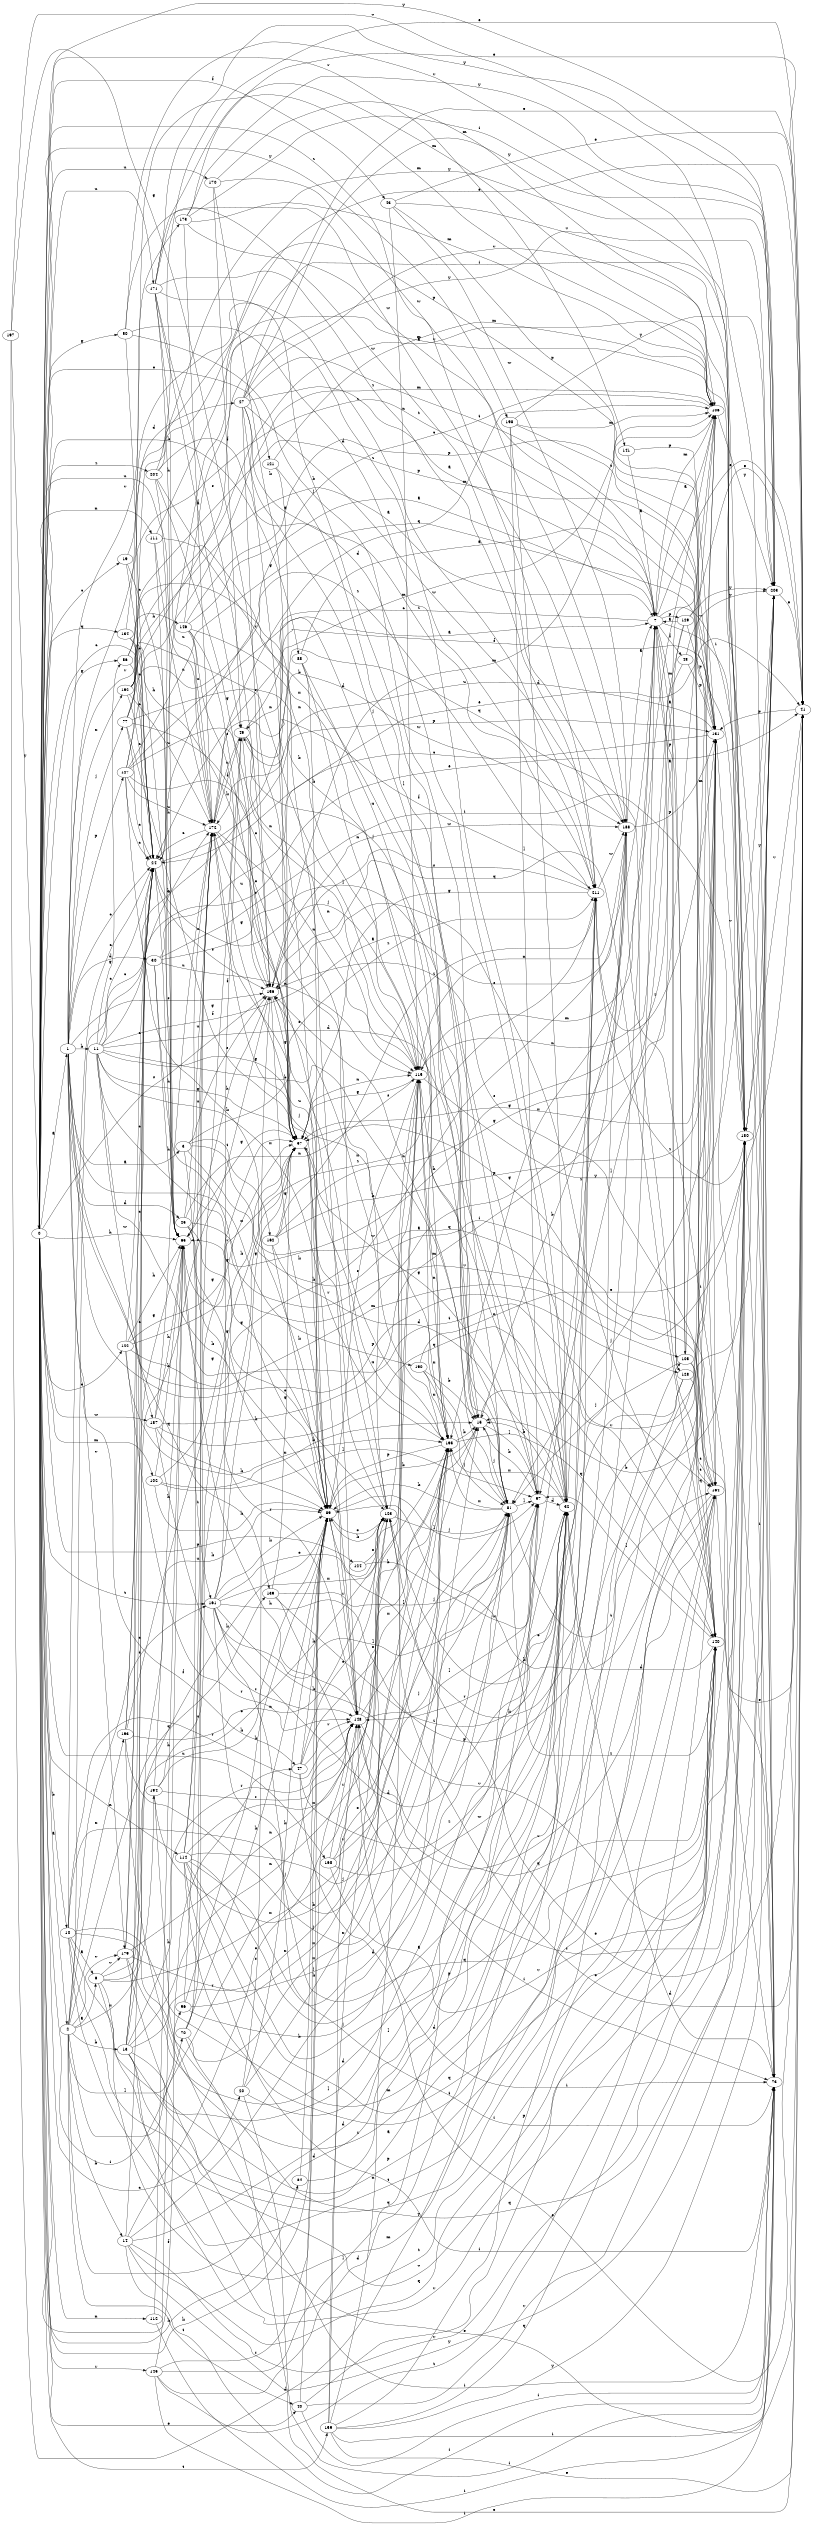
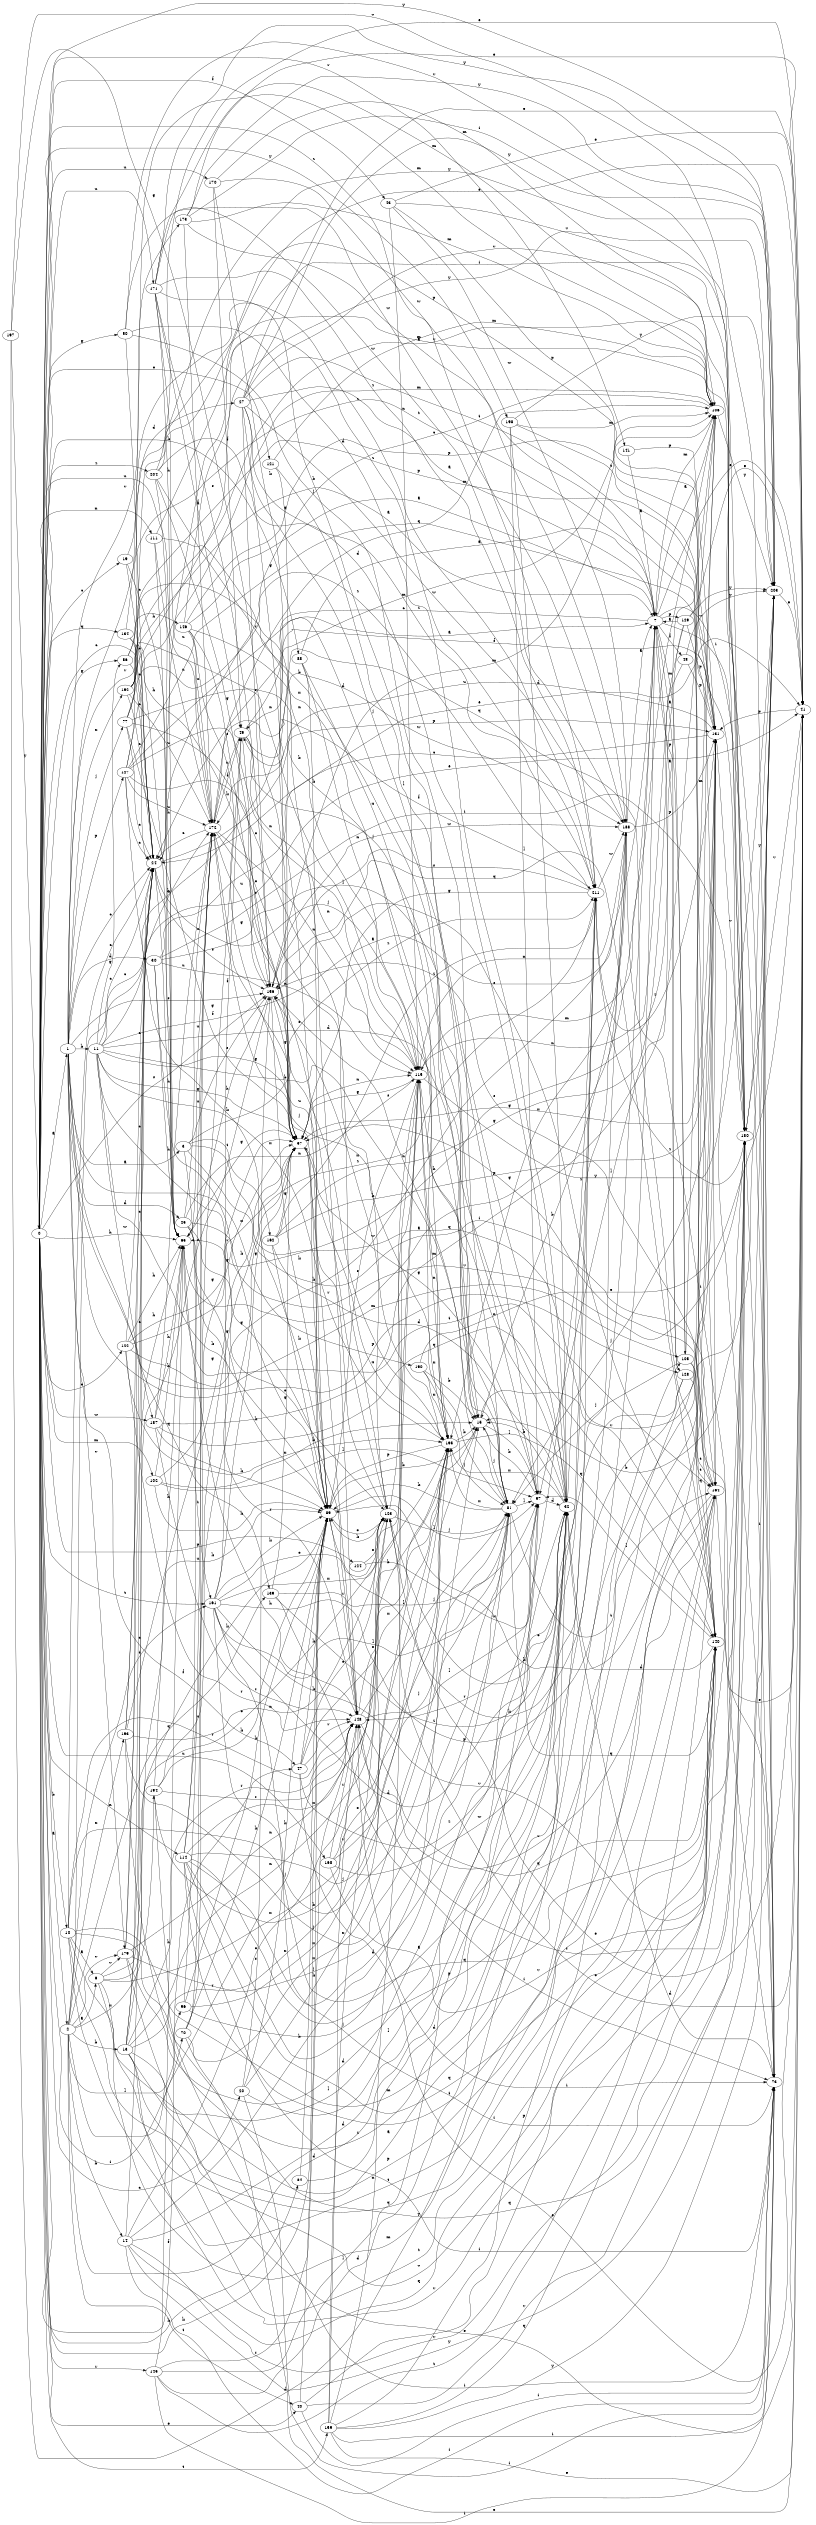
  strict digraph {
    rankdir=LR
    0
    1
    2
    10
    19
    20
    24
    40
    43
    47
    50
    56
    65
    70
    84
    88
    89
    102
    111
-   112
    114
    121
    122
    124
    134
    141
    145
    156
    159
    161
    168
    170
    171
    172
    187
    198
    203
    204
    211
    3
    11
    25
    27
    30
    77
    105
    127
    128
    139
    146
    173
    179
    190
    192
    6
    13
    14
    32
    96
    148
    193
    194
    140
    106
    81
    131
    164
    73
    195
    97
    41
    180
    115
    188
    123
    15
    7
    57
    49
    197
    162
    48
    129
    0 -> 1 [label=a]
    0 -> 2 [label=a]
    0 -> 10 [label=b]
    0 -> 19 [label=c]
    0 -> 20 [label=c]
    0 -> 24 [label=c]
    0 -> 40 [label=e]
    0 -> 43 [label=f]
    0 -> 47 [label=f]
    0 -> 50 [label=g]
    0 -> 56 [label=g]
    0 -> 65 [label=h]
    0 -> 70 [label=i]
    0 -> 84 [label=k]
    0 -> 88 [label=k]
    0 -> 89 [label=k]
    0 -> 102 [label=m]
    0 -> 111 [label=n]
-   0 -> 112 [label=n]
    0 -> 114 [label=n]
    0 -> 121 [label=o]
    0 -> 122 [label=o]
    0 -> 124 [label=p]
    0 -> 134 [label=q]
    0 -> 141 [label=r]
    0 -> 145 [label=r]
    0 -> 156 [label=s]
    0 -> 159 [label=t]
    0 -> 161 [label=t]
    0 -> 168 [label=u]
    0 -> 170 [label=u]
    0 -> 171 [label=u]
    0 -> 172 [label=u]
    0 -> 187 [label=w]
    0 -> 198 [label=y]
    0 -> 203 [label=y]
    0 -> 204 [label=z]
    0 -> 211 [label=z]
    1 -> 24 [label=c]
    1 -> 47 [label=f]
    1 -> 156 [label=s]
    1 -> 3 [label=a]
    1 -> 11 [label=b]
    1 -> 25 [label=d]
    1 -> 27 [label=d]
    1 -> 30 [label=d]
    1 -> 77 [label=j]
    1 -> 105 [label=m]
    1 -> 127 [label=p]
    1 -> 128 [label=p]
    1 -> 139 [label=q]
    1 -> 146 [label=r]
    1 -> 173 [label=v]
    1 -> 179 [label=v]
    1 -> 190 [label=x]
    1 -> 192 [label=x]
    2 -> 24 [label=c]
    2 -> 40 [label=t]
    2 -> 161 [label=t]
    2 -> 139 [label=q]
    2 -> 179 [label=v]
    2 -> 6 [label=a]
    2 -> 13 [label=b]
    2 -> 14 [label=b]
    2 -> 32 [label=d]
    2 -> 96 [label=l]
    2 -> 148 [label=r]
    2 -> 193 [label=x]
    2 -> 194 [label=x]
    10 -> 24 [label=c]
    10 -> 203 [label=y]
    10 -> 6 [label=a]
    10 -> 148 [label=r]
    10 -> 140 [label=q]
    10 -> 106 [label=m]
    10 -> 81 [label=j]
    10 -> 131 [label=p]
    10 -> 164 [label=t]
    19 -> 24 [label=c]
    19 -> 65 [label=h]
    19 -> 106 [label=m]
    20 -> 89 [label=k]
    20 -> 156 [label=s]
    20 -> 73 [label=i]
    20 -> 195 [label=x]
    20 -> 97 [label=l]
    24 -> 65 [label=h]
    24 -> 156 [label=s]
    24 -> 81 [label=j]
    24 -> 131 [label=p]
    24 -> 41 [label=e]
    40 -> 89 [label=k]
    40 -> 140 [label=q]
    40 -> 73 [label=i]
    40 -> 180 [label=v]
    43 -> 131 [label=p]
    43 -> 41 [label=e]
    43 -> 180 [label=v]
    43 -> 115 [label=n]
    43 -> 188 [label=w]
    47 -> 89 [label=k]
    47 -> 211 [label=z]
    47 -> 148 [label=r]
    47 -> 41 [label=e]
    47 -> 123 [label=o]
    47 -> 15 [label=b]
    50 -> 24 [label=c]
    50 -> 32 [label=d]
    50 -> 81 [label=j]
    50 -> 180 [label=v]
    50 -> 188 [label=w]
    56 -> 24 [label=c]
    56 -> 106 [label=m]
    56 -> 164 [label=t]
    65 -> 172 [label=u]
    65 -> 164 [label=t]
    65 -> 7 [label=a]
    65 -> 57 [label=g]
    70 -> 89 [label=k]
    70 -> 172 [label=u]
    70 -> 195 [label=x]
    70 -> 41 [label=e]
    70 -> 57 [label=g]
    84 -> 89 [label=k]
    84 -> 32 [label=d]
    88 -> 89 [label=k]
    88 -> 195 [label=x]
    88 -> 115 [label=n]
    88 -> 7 [label=a]
    89 -> 148 [label=r]
    89 -> 97 [label=l]
    89 -> 123 [label=o]
    89 -> 15 [label=b]
    102 -> 65 [label=h]
    102 -> 89 [label=k]
    102 -> 97 [label=l]
    102 -> 15 [label=b]
    102 -> 57 [label=g]
    111 -> 65 [label=h]
    111 -> 172 [label=u]
    111 -> 211 [label=z]
    111 -> 195 [label=x]
-   112 -> 65 [label=h]
-   112 -> 73 [label=i]
    114 -> 172 [label=u]
    114 -> 32 [label=d]
    114 -> 140 [label=q]
    114 -> 81 [label=j]
    114 -> 131 [label=p]
    114 -> 164 [label=t]
    114 -> 73 [label=i]
    114 -> 195 [label=x]
    114 -> 7 [label=a]
    114 -> 49 [label=f]
    121 -> 106 [label=m]
    121 -> 97 [label=l]
    121 -> 57 [label=g]
    122 -> 24 [label=c]
    122 -> 65 [label=h]
    122 -> 211 [label=z]
    122 -> 148 [label=r]
    122 -> 195 [label=x]
    122 -> 188 [label=w]
    122 -> 57 [label=g]
    124 -> 188 [label=w]
    124 -> 123 [label=o]
    134 -> 24 [label=c]
    134 -> 65 [label=h]
    134 -> 211 [label=z]
    141 -> 131 [label=p]
    141 -> 7 [label=a]
    145 -> 65 [label=h]
    145 -> 32 [label=d]
    145 -> 148 [label=r]
    145 -> 164 [label=t]
    145 -> 73 [label=i]
    145 -> 97 [label=l]
    156 -> 65 [label=h]
    156 -> 89 [label=k]
    156 -> 172 [label=u]
    156 -> 140 [label=q]
    156 -> 106 [label=m]
    156 -> 195 [label=x]
    156 -> 188 [label=w]
    156 -> 57 [label=g]
    159 -> 203 [label=y]
    159 -> 148 [label=r]
    159 -> 140 [label=q]
    159 -> 131 [label=p]
    159 -> 73 [label=i]
    159 -> 41 [label=e]
    159 -> 115 [label=n]
    159 -> 123 [label=o]
    161 -> 89 [label=k]
    161 -> 32 [label=d]
    161 -> 140 [label=q]
    161 -> 131 [label=p]
    161 -> 73 [label=i]
    161 -> 195 [label=x]
    161 -> 97 [label=l]
    161 -> 180 [label=v]
    161 -> 123 [label=o]
    161 -> 57 [label=g]
    161 -> 49 [label=f]
    168 -> 148 [label=r]
    168 -> 81 [label=j]
    168 -> 195 [label=x]
    168 -> 180 [label=v]
    168 -> 188 [label=w]
    170 -> 89 [label=k]
    170 -> 106 [label=m]
    170 -> 188 [label=w]
    170 -> 49 [label=f]
    171 -> 65 [label=h]
    171 -> 156 [label=s]
    171 -> 172 [label=u]
    171 -> 203 [label=y]
    171 -> 211 [label=z]
    171 -> 106 [label=m]
    171 -> 188 [label=w]
    171 -> 15 [label=b]
    171 -> 49 [label=f]
    172 -> 24 [label=c]
    172 -> 106 [label=m]
    172 -> 115 [label=n]
    172 -> 188 [label=w]
    172 -> 123 [label=o]
    172 -> 57 [label=g]
    172 -> 49 [label=f]
    187 -> 65 [label=h]
    187 -> 89 [label=k]
    187 -> 172 [label=u]
    187 -> 148 [label=r]
    187 -> 140 [label=q]
    187 -> 106 [label=m]
    198 -> 203 [label=y]
    198 -> 32 [label=d]
    198 -> 106 [label=m]
    198 -> 164 [label=t]
    198 -> 97 [label=l]
    203 -> 148 [label=r]
    203 -> 41 [label=e]
    203 -> 15 [label=b]
    204 -> 65 [label=h]
    204 -> 32 [label=d]
    204 -> 148 [label=r]
    204 -> 131 [label=p]
    204 -> 41 [label=e]
    204 -> 57 [label=g]
    211 -> 156 [label=s]
    211 -> 188 [label=w]
    211 -> 57 [label=g]
    211 -> 49 [label=f]
    3 -> 156 [label=s]
    3 -> 161 [label=t]
    3 -> 211 [label=z]
    3 -> 140 [label=q]
    3 -> 73 [label=i]
    3 -> 162 [label=t]
    11 -> 24 [label=c]
    11 -> 56 [label=g]
    11 -> 89 [label=k]
    11 -> 187 [label=w]
    11 -> 32 [label=d]
    11 -> 148 [label=r]
    11 -> 106 [label=m]
    11 -> 81 [label=j]
    11 -> 195 [label=x]
    11 -> 41 [label=e]
    11 -> 15 [label=b]
    11 -> 7 [label=a]
    11 -> 57 [label=g]
    25 -> 89 [label=k]
    25 -> 172 [label=u]
    25 -> 148 [label=r]
    25 -> 180 [label=v]
    25 -> 115 [label=n]
    25 -> 123 [label=o]
    27 -> 156 [label=s]
    27 -> 203 [label=y]
    27 -> 211 [label=z]
    27 -> 81 [label=j]
    27 -> 164 [label=t]
    27 -> 41 [label=e]
    27 -> 180 [label=v]
    27 -> 188 [label=w]
    27 -> 7 [label=a]
    27 -> 57 [label=g]
    30 -> 65 [label=h]
    30 -> 89 [label=k]
    30 -> 73 [label=i]
    30 -> 97 [label=l]
    30 -> 41 [label=e]
    30 -> 115 [label=n]
    77 -> 24 [label=c]
    77 -> 211 [label=z]
    77 -> 180 [label=v]
    77 -> 123 [label=o]
    77 -> 15 [label=b]
    77 -> 7 [label=a]
    77 -> 57 [label=g]
    105 -> 140 [label=q]
    105 -> 106 [label=m]
    105 -> 81 [label=j]
    105 -> 164 [label=t]
    105 -> 7 [label=a]
    127 -> 24 [label=c]
    127 -> 89 [label=k]
    127 -> 172 [label=u]
    127 -> 203 [label=y]
    127 -> 32 [label=d]
    127 -> 140 [label=q]
    127 -> 106 [label=m]
    127 -> 115 [label=n]
    127 -> 123 [label=o]
    128 -> 89 [label=k]
    128 -> 164 [label=t]
    128 -> 123 [label=o]
    128 -> 7 [label=a]
    139 -> 211 [label=z]
    139 -> 73 [label=i]
    139 -> 97 [label=l]
    139 -> 57 [label=g]
    146 -> 156 [label=s]
    146 -> 172 [label=u]
    146 -> 131 [label=p]
    146 -> 73 [label=i]
    146 -> 115 [label=n]
    146 -> 7 [label=a]
    146 -> 57 [label=g]
    173 -> 172 [label=u]
    173 -> 203 [label=y]
    173 -> 106 [label=m]
    173 -> 73 [label=i]
    173 -> 41 [label=e]
    173 -> 7 [label=a]
    179 -> 24 [label=c]
-   179 -> 65 [label=g]
+   179 -> 65 [label=h]
    179 -> 32 [label=d]
    179 -> 81 [label=j]
    179 -> 41 [label=e]
    179 -> 115 [label=n]
    190 -> 81 [label=j]
    190 -> 195 [label=x]
    190 -> 41 [label=e]
    190 -> 15 [label=b]
    192 -> 24 [label=c]
    192 -> 89 [label=k]
    192 -> 172 [label=u]
    192 -> 203 [label=y]
    192 -> 131 [label=p]
    192 -> 115 [label=n]
    192 -> 15 [label=b]
    6 -> 89 [label=k]
    6 -> 105 [label=m]
    6 -> 179 [label=v]
    6 -> 195 [label=x]
    6 -> 180 [label=v]
    6 -> 123 [label=o]
    13 -> 24 [label=c]
    13 -> 89 [label=k]
    13 -> 156 [label=s]
    13 -> 148 [label=r]
    13 -> 164 [label=t]
    13 -> 195 [label=x]
    13 -> 97 [label=l]
    13 -> 180 [label=v]
    13 -> 115 [label=n]
    13 -> 7 [label=a]
    14 -> 24 [label=c]
    14 -> 203 [label=y]
    14 -> 32 [label=d]
    14 -> 140 [label=q]
    14 -> 73 [label=i]
    14 -> 180 [label=v]
    14 -> 123 [label=o]
    14 -> 15 [label=b]
    32 -> 211 [label=z]
    32 -> 148 [label=r]
    32 -> 195 [label=x]
    32 -> 115 [label=n]
    32 -> 15 [label=b]
    96 -> 89 [label=k]
    96 -> 172 [label=u]
    96 -> 81 [label=j]
    96 -> 195 [label=x]
    148 -> 65 [label=h]
    148 -> 140 [label=q]
    148 -> 81 [label=j]
    148 -> 73 [label=i]
    148 -> 97 [label=l]
    148 -> 123 [label=o]
    193 -> 24 [label=c]
    193 -> 172 [label=u]
    193 -> 211 [label=z]
    193 -> 81 [label=j]
    193 -> 115 [label=n]
    193 -> 57 [label=g]
    194 -> 65 [label=h]
    194 -> 89 [label=k]
    194 -> 148 [label=r]
    194 -> 73 [label=i]
    194 -> 15 [label=b]
    194 -> 57 [label=g]
    140 -> 156 [label=s]
    140 -> 32 [label=d]
    140 -> 97 [label=l]
    106 -> 24 [label=c]
    106 -> 203 [label=y]
    106 -> 7 [label=a]
    81 -> 89 [label=k]
    81 -> 156 [label=s]
-   81 -> 140 [label=z]
+   81 -> 140 [label=q]
    81 -> 164 [label=t]
    81 -> 195 [label=x]
    81 -> 97 [label=l]
    131 -> 24 [label=c]
    131 -> 172 [label=u]
    131 -> 211 [label=z]
    131 -> 81 [label=j]
    131 -> 180 [label=v]
    131 -> 57 [label=g]
    164 -> 89 [label=k]
    164 -> 156 [label=s]
    164 -> 148 [label=r]
    164 -> 41 [label=e]
    164 -> 57 [label=g]
    73 -> 32 [label=d]
    195 -> 89 [label=p]
    195 -> 156 [label=s]
    195 -> 140 [label=q]
    195 -> 115 [label=n]
    195 -> 15 [label=b]
    97 -> 32 [label=d]
    97 -> 15 [label=b]
    97 -> 57 [label=g]
    41 -> 131 [label=p]
    41 -> 180 [label=v]
    41 -> 123 [label=o]
    180 -> 203 [label=y]
    180 -> 211 [label=z]
    180 -> 73 [label=i]
    180 -> 49 [label=f]
    115 -> 89 [label=k]
    115 -> 203 [label=y]
    115 -> 106 [label=m]
    115 -> 195 [label=x]
    115 -> 57 [label=g]
    188 -> 131 [label=p]
    188 -> 73 [label=i]
    188 -> 195 [label=x]
    188 -> 115 [label=n]
    188 -> 15 [label=b]
    188 -> 7 [label=a]
    123 -> 89 [label=k]
    123 -> 172 [label=u]
    123 -> 81 [label=j]
    123 -> 41 [label=e]
    123 -> 115 [label=n]
    15 -> 81 [label=j]
    15 -> 97 [label=l]
    15 -> 180 [label=v]
    7 -> 24 [label=c]
    7 -> 105 [label=m]
    7 -> 128 [label=p]
    7 -> 106 [label=m]
    7 -> 73 [label=i]
    7 -> 41 [label=e]
    7 -> 180 [label=v]
    7 -> 48 [label=f]
    7 -> 129 [label=p]
    57 -> 89 [label=k]
    57 -> 148 [label=r]
    57 -> 195 [label=x]
    57 -> 115 [label=n]
    49 -> 156 [label=s]
    49 -> 172 [label=u]
    49 -> 140 [label=q]
    49 -> 81 [label=j]
    49 -> 115 [label=n]
    49 -> 7 [label=a]
    197 -> 0 [label=y]
    197 -> 32 [label=d]
    197 -> 180 [label=v]
    197 -> 57 [label=g]
    162 -> 89 [label=k]
    162 -> 211 [label=z]
    162 -> 32 [label=d]
    162 -> 106 [label=g]
    162 -> 131 [label=p]
    162 -> 57 [label=g]
    48 -> 203 [label=y]
    48 -> 131 [label=p]
    48 -> 115 [label=n]
    129 -> 65 [label=h]
    129 -> 203 [label=y]
    129 -> 131 [label=p]
    129 -> 97 [label=l]
    129 -> 41 [label=e]
    129 -> 7 [label=a]
  }
